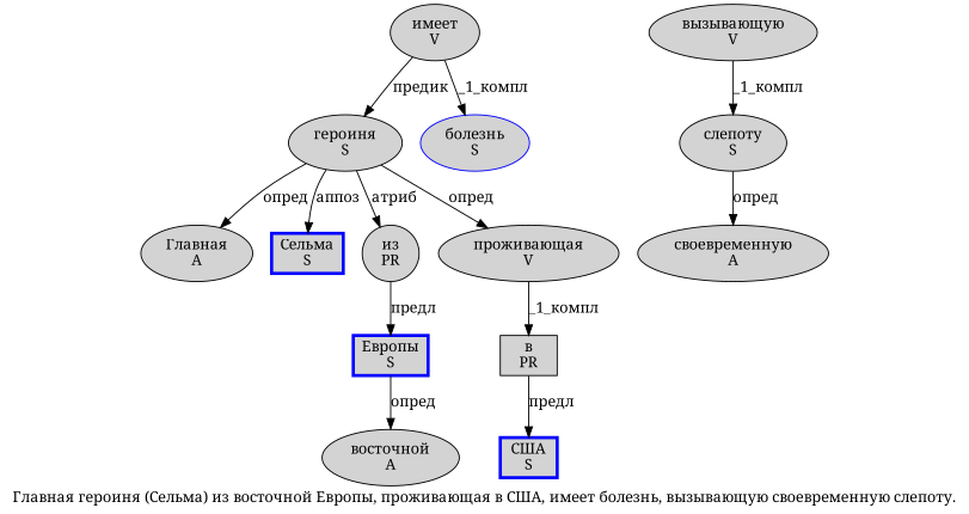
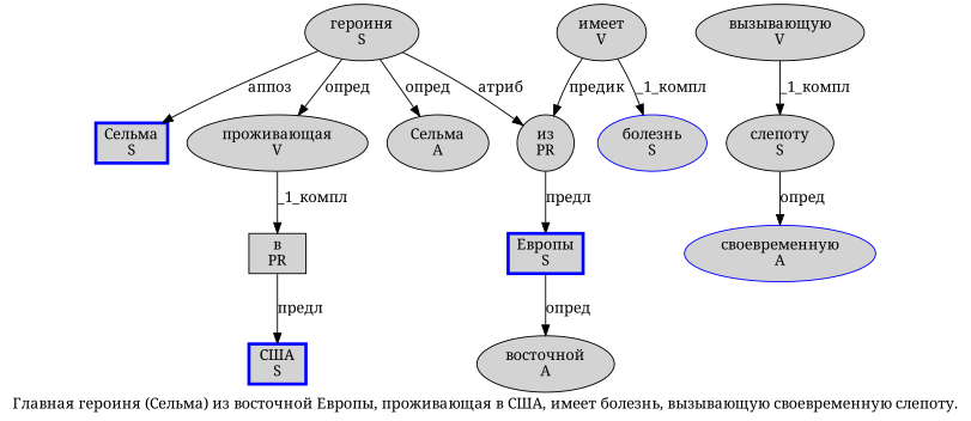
  digraph {
    fontname="Noto Serif"
    label="Главная героиня (Сельма) из восточной Европы, проживающая в США, имеет болезнь, вызывающую своевременную слепоту."
    node [fillcolor=lightgray fontname="Noto Serif" penwidth=1 shape=ellipse style=filled]
    edge [fontname="Noto Serif"]
-   n1 [label="Главная\nA"]
+   n1 [label="Сельма\nA"]
    n2 [label="героиня\nS"]
    n3 [color=blue label="Сельма\nS" penwidth=3 shape=box]
    n4 [label="из\nPR"]
    n5 [label="проживающая\nV"]
    n6 [color=blue label="Европы\nS" penwidth=3 shape=box]
    n7 [label="в\nPR" shape=box]
    n8 [label="восточной\nA"]
    n9 [color=blue label="США\nS" penwidth=3 shape=box]
    n10 [label="имеет\nV"]
    n11 [color=blue label="болезнь\nS"]
    n12 [label="вызывающую\nV"]
    n13 [label="слепоту\nS"]
-   n14 [label="своевременную\nA"]
+   n14 [label="своевременную\nA" color=blue]
    n2 -> n1 [label="опред"]
    n2 -> n3 [label="аппоз"]
    n2 -> n4 [label="атриб"]
    n2 -> n5 [label="опред"]
    n4 -> n6 [label="предл"]
    n5 -> n7 [label="_1_компл"]
    n6 -> n8 [label="опред"]
    n7 -> n9 [label="предл"]
-   n10 -> n2 [label="предик"]
+   n10 -> n4 [label="предик"]
    n10 -> n11 [label="_1_компл"]
    n12 -> n13 [label="_1_компл"]
    n13 -> n14 [label="опред"]
  }
